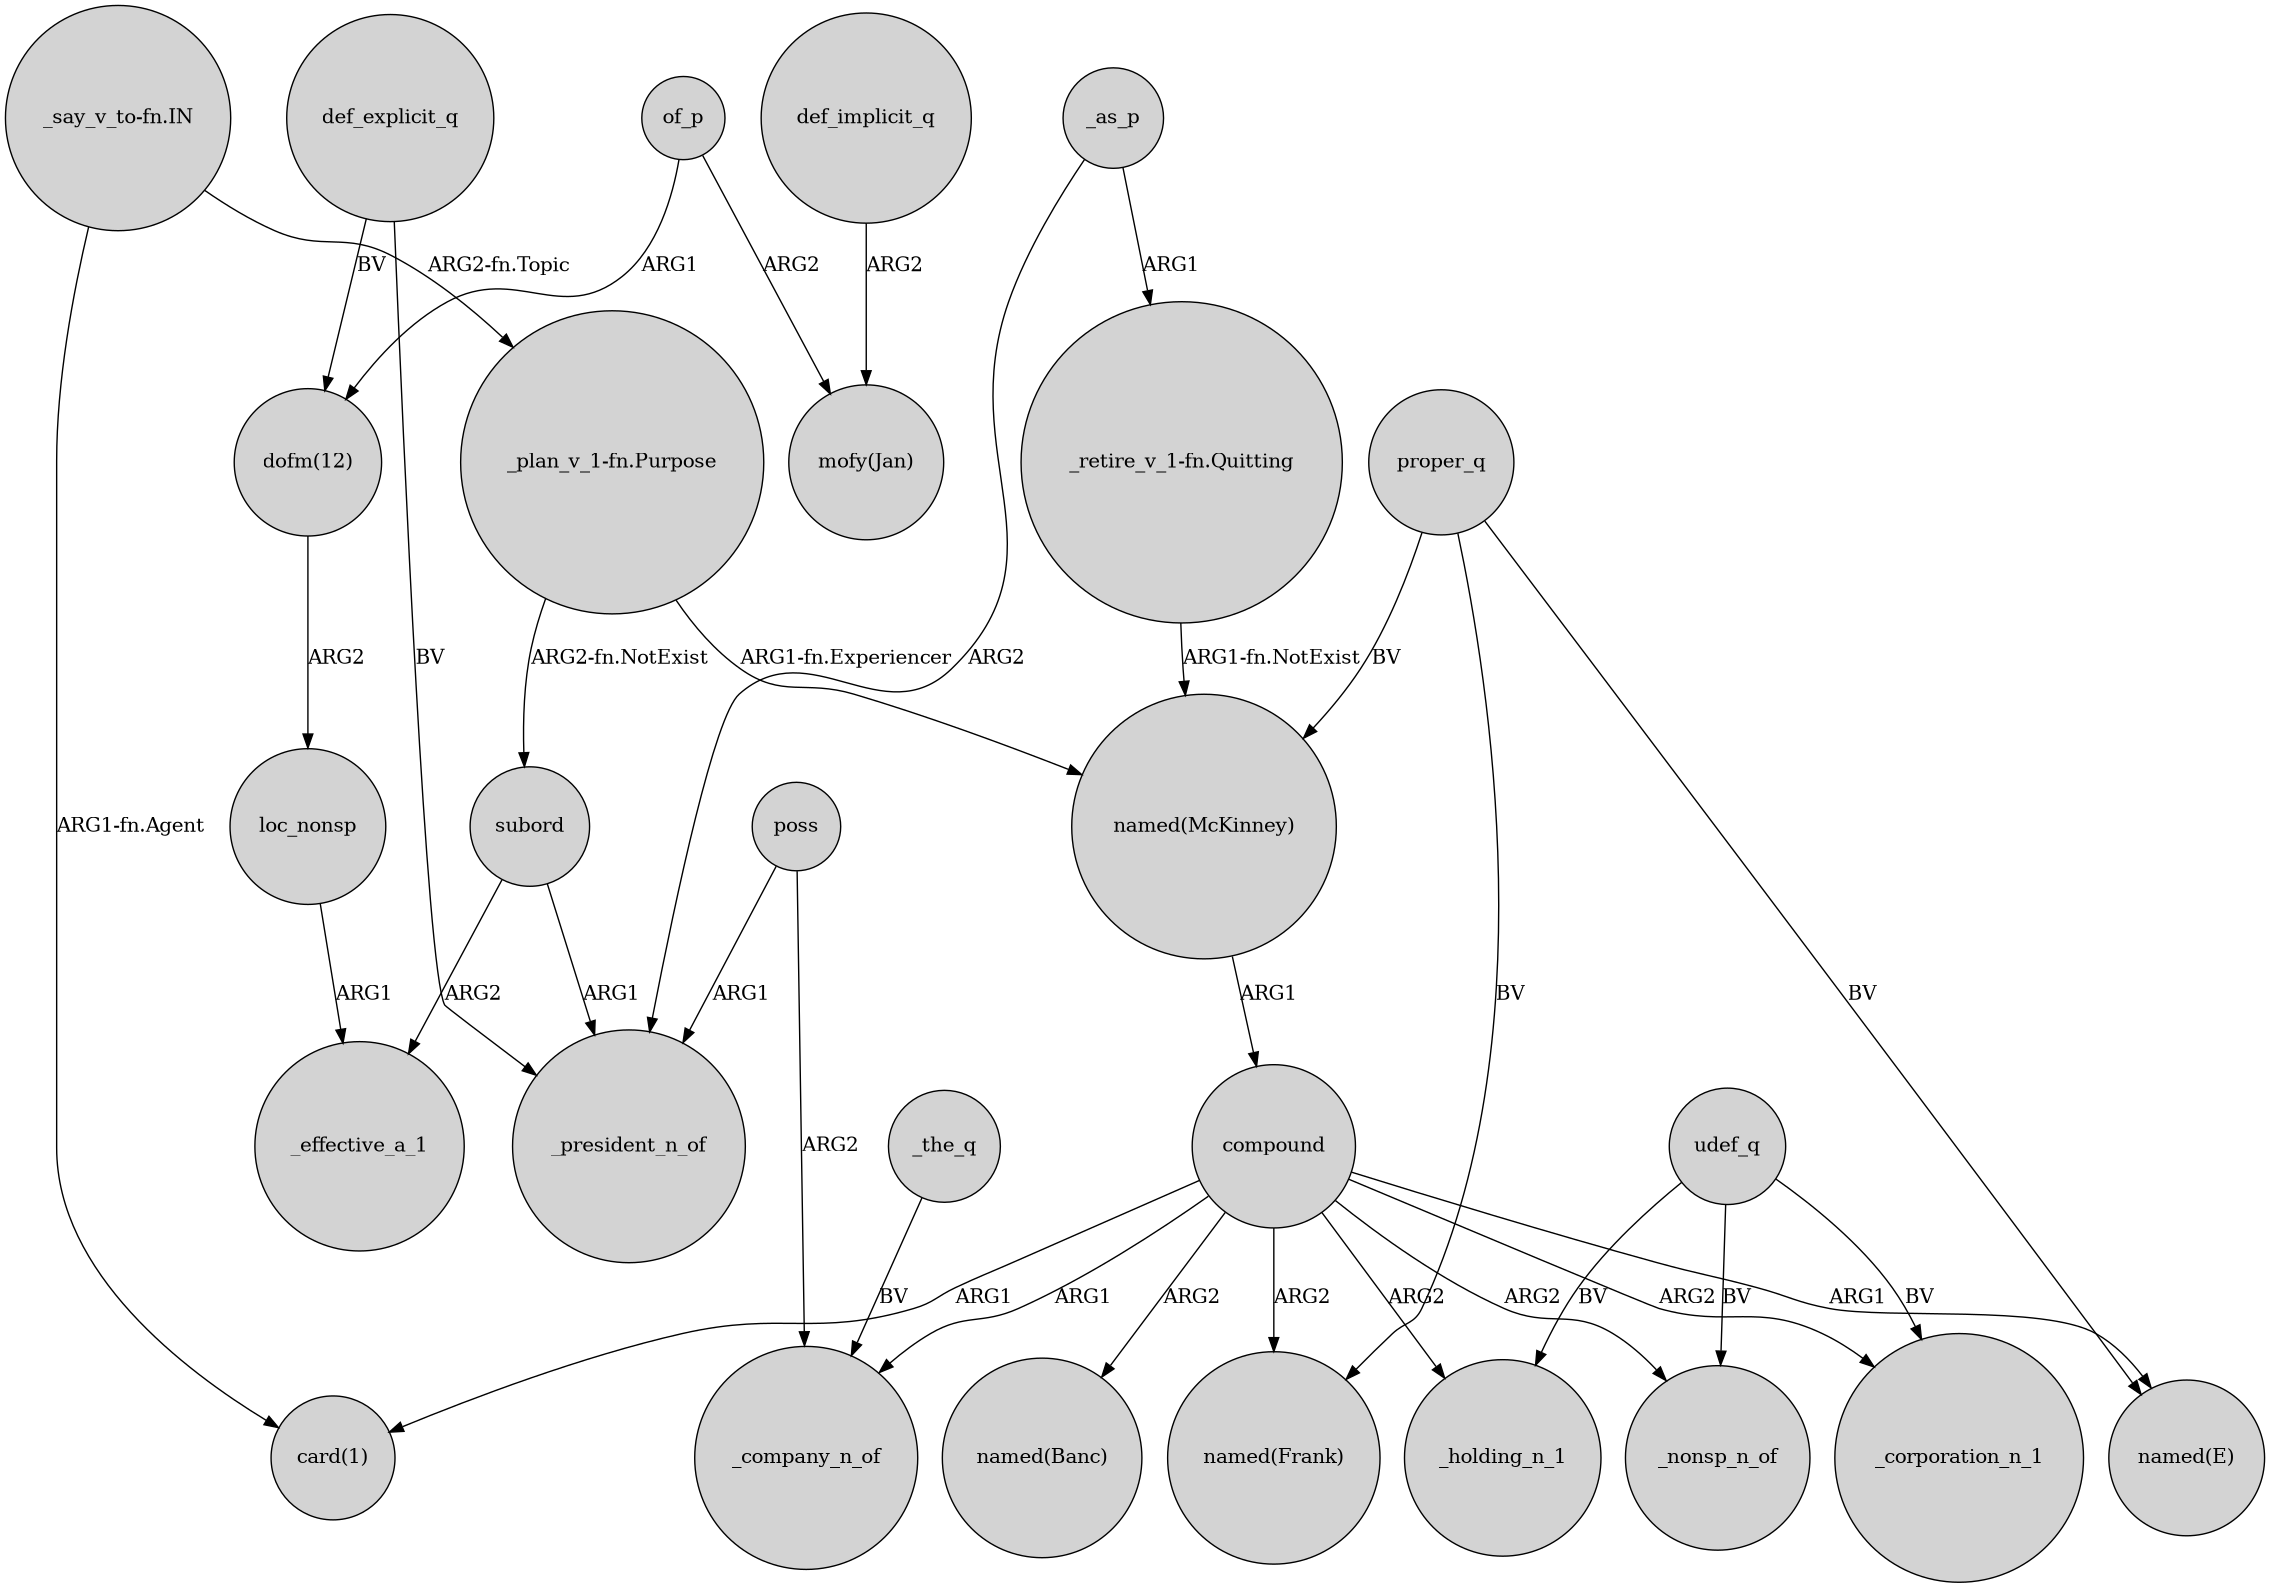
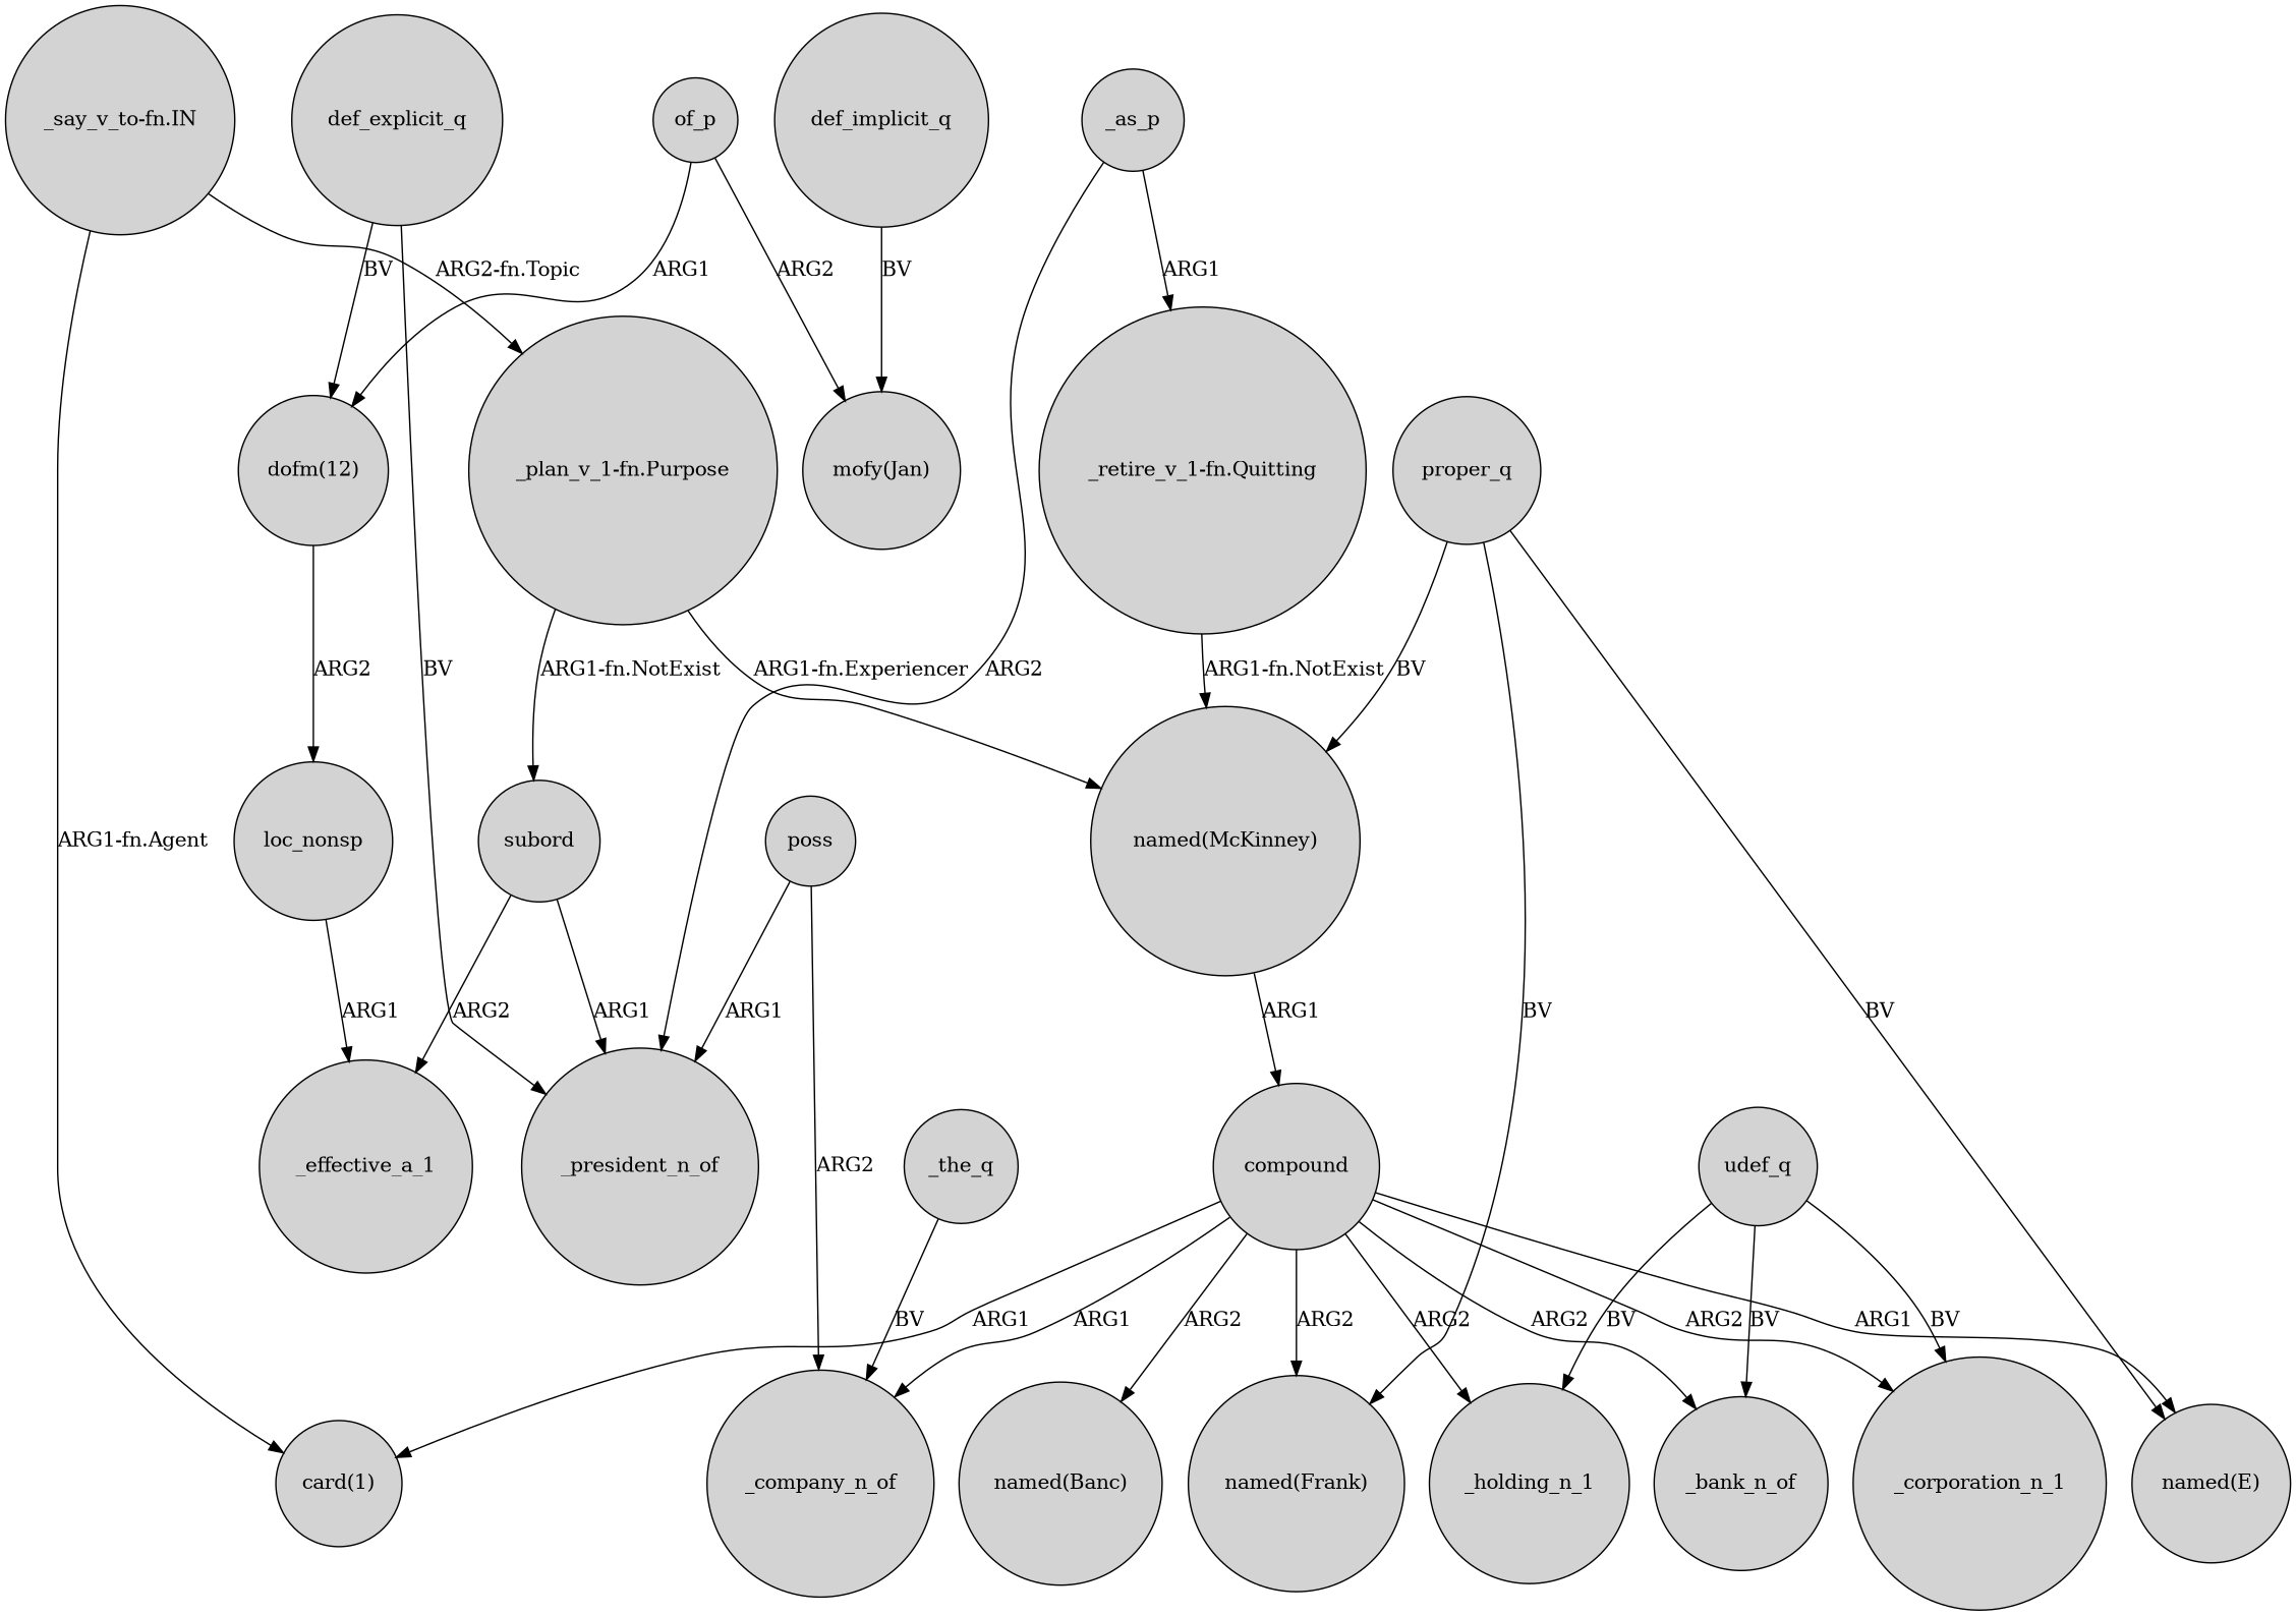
  digraph {
    node [shape=circle style=filled]
    subord
    _effective_a_1
    _president_n_of
    "_retire_v_1-fn.Quitting"
    "named(McKinney)"
    proper_q
    "named(E)"
    "named(Frank)"
    compound
    "named(Banc)"
-   _bank_n_of [label=_nonsp_n_of]
+   _bank_n_of
    "card(1)"
    _corporation_n_1
    _holding_n_1
    _company_n_of
    "_say_v_to-fn.IN"
    "_plan_v_1-fn.Purpose"
    _as_p
    _the_q
    loc_nonsp
    "dofm(12)"
    poss
    udef_q
    def_implicit_q
    "mofy(Jan)"
    of_p
    def_explicit_q
    subord -> _effective_a_1 [label=ARG2]
    subord -> _president_n_of [label=ARG1]
    "_retire_v_1-fn.Quitting" -> "named(McKinney)" [label="ARG1-fn.NotExist"]
    "named(McKinney)" -> compound [label=ARG1]
    proper_q -> "named(McKinney)" [label=BV]
    proper_q -> "named(E)" [label=BV]
    proper_q -> "named(Frank)" [label=BV]
    compound -> "named(E)" [label=ARG1]
    compound -> "named(Frank)" [label=ARG2]
    compound -> "named(Banc)" [label=ARG2]
    compound -> _bank_n_of [label=ARG2]
    compound -> "card(1)" [label=ARG1]
    compound -> _corporation_n_1 [label=ARG2]
    compound -> _holding_n_1 [label=ARG2]
    compound -> _company_n_of [label=ARG1]
    "_say_v_to-fn.IN" -> "card(1)" [label="ARG1-fn.Agent"]
    "_say_v_to-fn.IN" -> "_plan_v_1-fn.Purpose" [label="ARG2-fn.Topic"]
-   "_plan_v_1-fn.Purpose" -> subord [label="ARG2-fn.NotExist"]
+   "_plan_v_1-fn.Purpose" -> subord [label="ARG1-fn.NotExist"]
    "_plan_v_1-fn.Purpose" -> "named(McKinney)" [label="ARG1-fn.Experiencer"]
    _as_p -> _president_n_of [label=ARG2]
    _as_p -> "_retire_v_1-fn.Quitting" [label=ARG1]
    _the_q -> _company_n_of [label=BV]
    loc_nonsp -> _effective_a_1 [label=ARG1]
    "dofm(12)" -> loc_nonsp [label=ARG2]
    poss -> _president_n_of [label=ARG1]
    poss -> _company_n_of [label=ARG2]
    udef_q -> _bank_n_of [label=BV]
    udef_q -> _corporation_n_1 [label=BV]
    udef_q -> _holding_n_1 [label=BV]
-   def_implicit_q -> "mofy(Jan)" [label=ARG2]
+   def_implicit_q -> "mofy(Jan)" [label=BV]
    of_p -> "dofm(12)" [label=ARG1]
    of_p -> "mofy(Jan)" [label=ARG2]
    def_explicit_q -> _president_n_of [label=BV]
    def_explicit_q -> "dofm(12)" [label=BV]
  }
